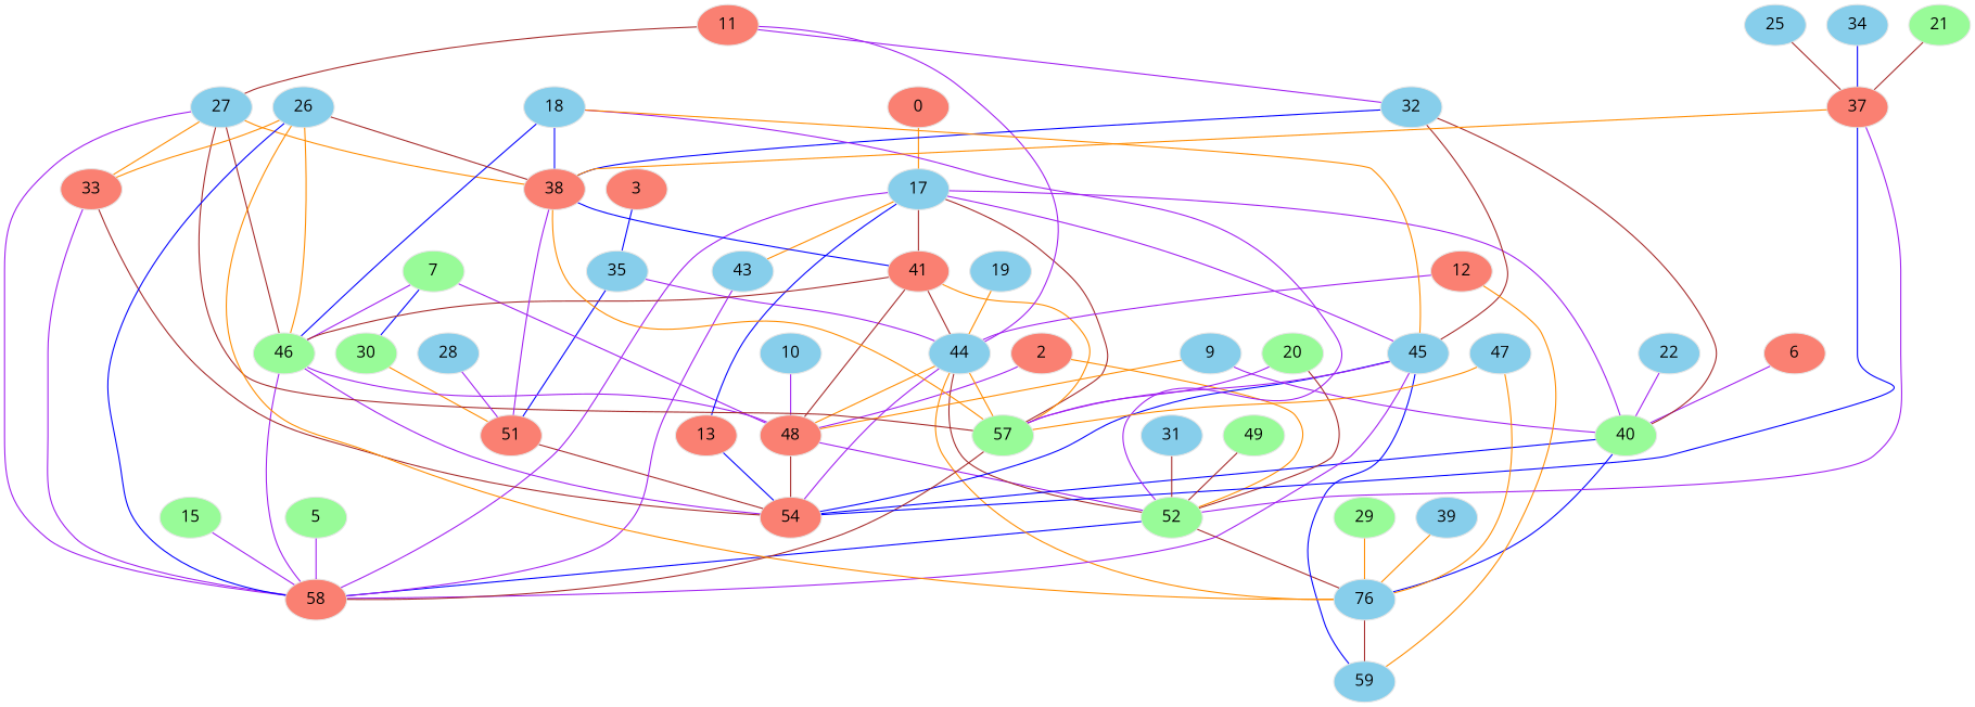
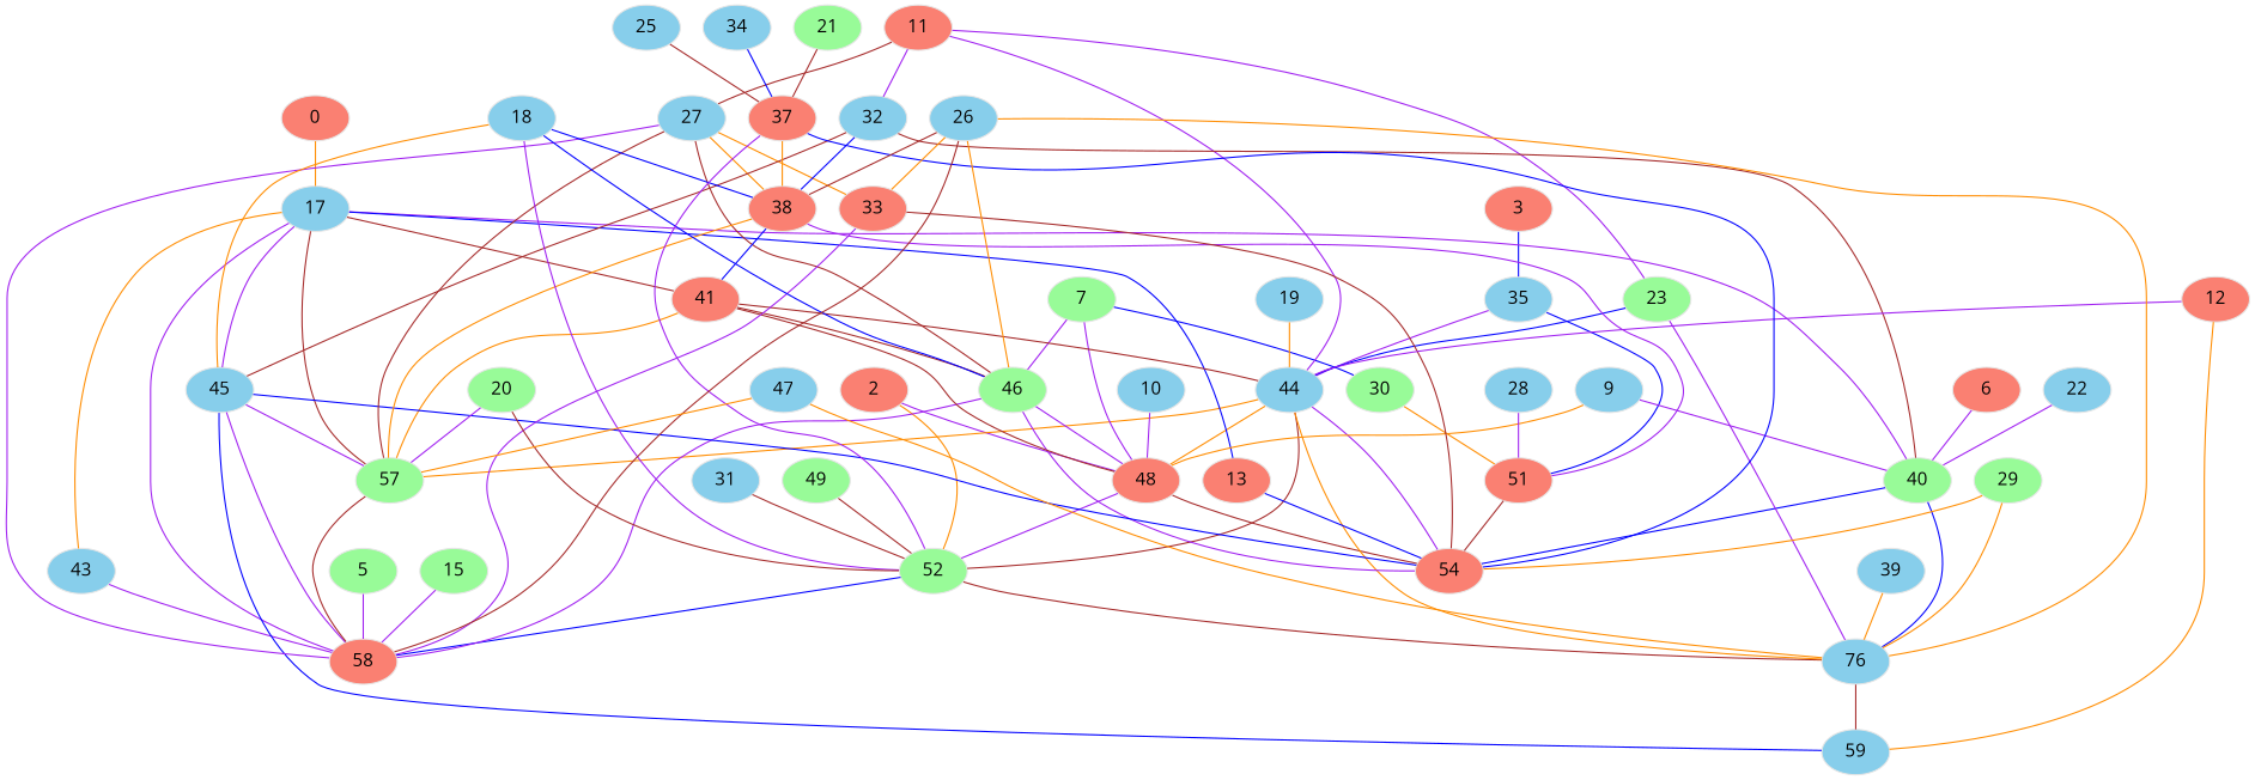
  graph {
    fontname="Open Sans"
    node [color=gray90 fillcolor=skyblue fontname="Open Sans" style=filled]
    edge [color=purple fontname="Open Sans" weight=1.0]
    2 [fillcolor=salmon]
    48 [fillcolor=salmon]
    52 [fillcolor=palegreen]
    54 [fillcolor=salmon]
    58 [fillcolor=salmon]
    n6 [label=76]
    3 [fillcolor=salmon]
    35
    44
    51 [fillcolor=salmon]
    5 [fillcolor=palegreen]
    6 [fillcolor=salmon]
    n13 [fillcolor=palegreen label=40]
    7 [fillcolor=palegreen]
    30 [fillcolor=palegreen]
    46 [fillcolor=palegreen]
    n17 [fillcolor=salmon label=0]
    17
    13 [fillcolor=salmon]
    41 [fillcolor=salmon]
    43
    45
    57 [fillcolor=palegreen]
    9
    10
    11 [fillcolor=salmon]
+   23 [fillcolor=palegreen]
    27
    32
    38 [fillcolor=salmon]
    33 [fillcolor=salmon]
    12 [fillcolor=salmon]
    59
    15 [fillcolor=palegreen]
    18
    19
    20 [fillcolor=palegreen]
    21 [fillcolor=palegreen]
    37 [fillcolor=salmon]
    22
    25
    26
    28
    29 [fillcolor=palegreen]
    31
    34
    39
    47
    49 [fillcolor=palegreen]
    2 -- 48
    2 -- 52 [color=darkorange]
    48 -- 52 [weight=2.0]
    48 -- 54 [color=brown]
    52 -- 58 [color=blue]
    52 -- n6 [color=brown]
    n6 -- 59 [color=brown]
    3 -- 35 [color=blue]
    35 -- 44
    35 -- 51 [color=blue]
    44 -- 48 [color=darkorange]
    44 -- 52 [color=brown]
    44 -- 54
    44 -- n6 [color=darkorange]
    44 -- 57 [color=darkorange weight=2.0]
    51 -- 54 [color=brown]
    5 -- 58
    6 -- n13
    n13 -- 54 [color=blue]
    n13 -- n6 [color=blue]
    7 -- 48
    7 -- 30 [color=blue]
    7 -- 46
    30 -- 51 [color=darkorange]
    46 -- 48 [weight=2.0]
    46 -- 54
    46 -- 58
    n17 -- 17 [color=darkorange]
    17 -- 58
    17 -- n13
    17 -- 13 [color=blue]
    17 -- 41 [color=brown]
    17 -- 43 [color=darkorange]
    17 -- 45
    17 -- 57 [color=brown]
    13 -- 54 [color=blue]
    41 -- 48 [color=brown]
    41 -- 44 [color=brown weight=3.0]
    41 -- 46 [color=brown]
    41 -- 57 [color=darkorange]
    43 -- 58
    45 -- 54 [color=blue]
    45 -- 58
    45 -- 57
    45 -- 59 [color=blue]
    57 -- 58 [color=brown]
    9 -- 48 [color=darkorange]
    9 -- n13
    10 -- 48
    11 -- 44
+   11 -- 23
    11 -- 27 [color=brown weight=2.0]
    11 -- 32
+   23 -- n6
+   23 -- 44 [color=blue]
    27 -- 58
    27 -- 46 [color=brown]
    27 -- 57 [color=brown]
    27 -- 38 [color=darkorange]
    27 -- 33 [color=darkorange]
    32 -- n13 [color=brown]
    32 -- 45 [color=brown]
    32 -- 38 [color=blue]
    38 -- 51
    38 -- 41 [color=blue]
    38 -- 57 [color=darkorange]
    33 -- 54 [color=brown]
    33 -- 58
    12 -- 44
    12 -- 59 [color=darkorange]
    15 -- 58
    18 -- 52
    18 -- 46 [color=blue]
    18 -- 45 [color=darkorange]
    18 -- 38 [color=blue weight=2.0]
    19 -- 44 [color=darkorange]
    20 -- 52 [color=brown]
    20 -- 57
    21 -- 37 [color=brown]
    37 -- 52
    37 -- 54 [color=blue weight=2.0]
    37 -- 38 [color=darkorange]
    22 -- n13
    25 -- 37 [color=brown]
-   26 -- 58 [color=blue]
+   26 -- 58 [color=brown]
    26 -- n6 [color=darkorange]
    26 -- 46 [color=darkorange]
    26 -- 38 [color=brown]
    26 -- 33 [color=darkorange]
    28 -- 51
+   29 -- 54 [color=darkorange]
    29 -- n6 [color=darkorange]
    31 -- 52 [color=brown]
    34 -- 37 [color=blue]
    39 -- n6 [color=darkorange]
    47 -- n6 [color=darkorange]
    47 -- 57 [color=darkorange]
    49 -- 52 [color=brown]
  }
